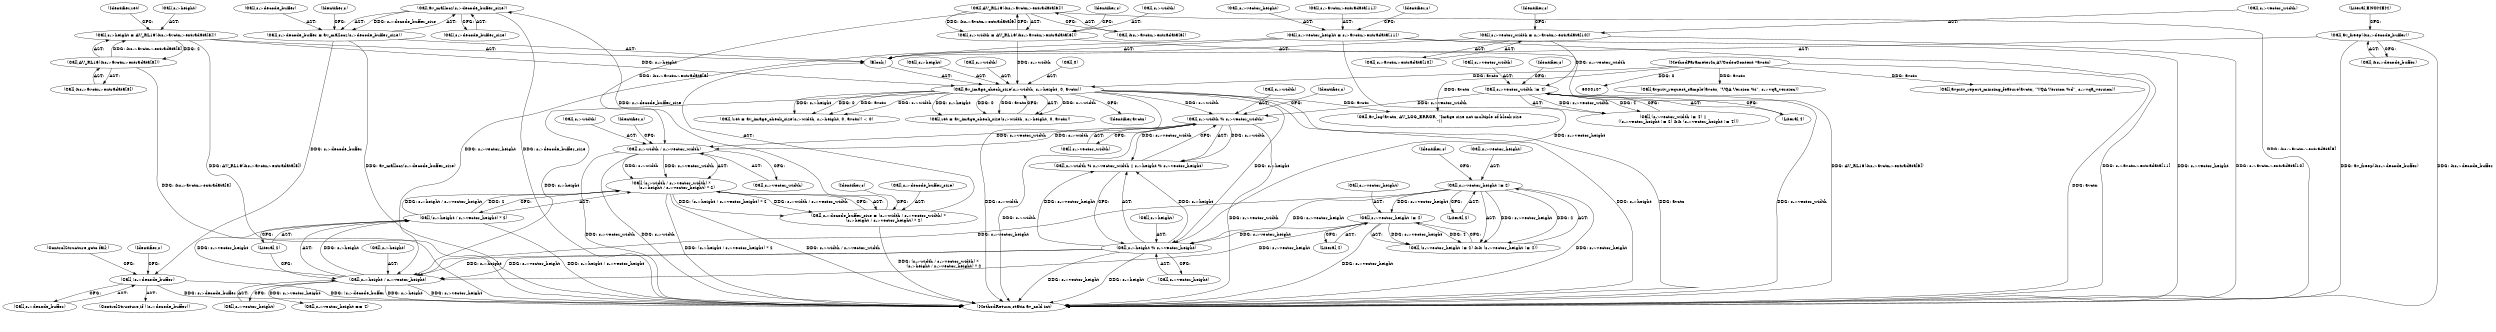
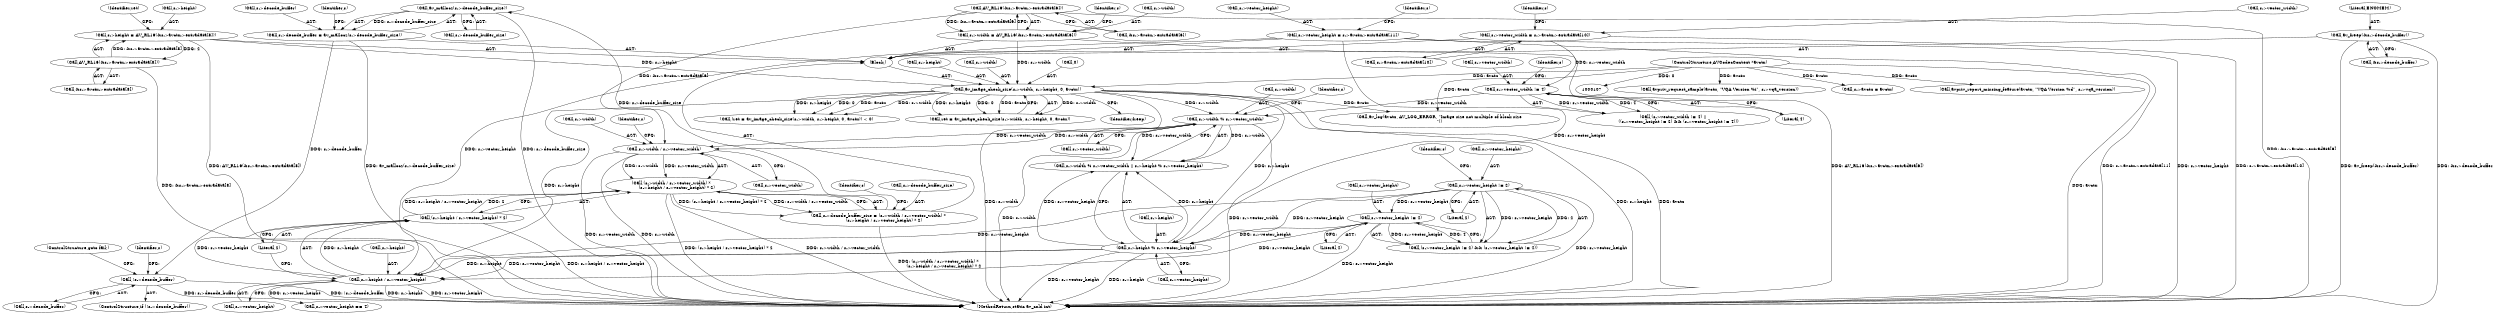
  digraph {
    n1 [label="(Call,av_mallocz(s->decode_buffer_size))"]
    n2 [label="(Call,s->decode_buffer = av_mallocz(s->decode_buffer_size))"]
    n3 [label="(MethodReturn,static av_cold int)"]
    n4 [label="(Call,s->decode_buffer_size)"]
    n5 [label="(Block,)"]
    n6 [label="(Call,!s->decode_buffer)"]
    n7 [label="(Call,s->decode_buffer_size = (s->width / s->vector_width) *\n        (s->height / s->vector_height) * 2)"]
    n8 [label="(Call,(s->width / s->vector_width) *\n        (s->height / s->vector_height) * 2)"]
    n9 [label="(Call,(s->height / s->vector_height) * 2)"]
    n10 [label="(Call,av_image_check_size(s->width, s->height, 0, avctx))"]
    n11 [label="(Literal,2)"]
    n12 [label="(Call,s->width / s->vector_width)"]
    n13 [label="(Call,s->vector_width)"]
    n14 [label="(Call,s->width % s->vector_width)"]
    n15 [label="(Call,s->width % s->vector_width || s->height % s->vector_height)"]
    n16 [label="(Call,s->vector_width)"]
    n17 [label="(Call,s->height % s->vector_height)"]
    n18 [label="(Call,s->height / s->vector_height)"]
    n19 [label="(Call,ret = av_image_check_size(s->width, s->height, 0, avctx))"]
    n20 [label="(Call,(ret = av_image_check_size(s->width, s->height, 0, avctx)) < 0)"]
    n21 [label="(Call,av_log(avctx, AV_LOG_ERROR, \"Image size not multiple of block size\n\"))"]
-   n22 [label="(Identifier,avctx)"]
+   n22 [label="(Identifier,freep)"]
    n23 [label="(Call,s->vector_height == 4)"]
    n24 [label="(Call,s->vector_height)"]
    n25 [label="(Call,s->vector_height)"]
    n26 [label="(Call,s->width = AV_RL16(&s->avctx->extradata[6]))"]
    n27 [label="(Call,AV_RL16(&s->avctx->extradata[6]))"]
    n28 [label="(Call,&s->avctx->extradata[6])"]
    n29 [label="(Call,AV_RL16(&s->avctx->extradata[8]))"]
    n30 [label="(Call,s->height = AV_RL16(&s->avctx->extradata[8]))"]
    n31 [label="(Call,&s->avctx->extradata[8])"]
-   n32 [label="(MethodParameterIn,AVCodecContext *avctx)"]
+   n32 [label="(ControlStructure,AVCodecContext *avctx)"]
    n33 [label="(Call,avpriv_request_sample(avctx, \"VQA Version %i\", s->vqa_version))"]
+   n34 [label="(Call,s->avctx = avctx)"]
    n35 [label="(Call,avpriv_report_missing_feature(avctx, \"VQA Version %d\", s->vqa_version))"]
-   1000107 [label=6000107]
+   1000107
    n37 [label="(Call,s->vector_width != 4)"]
    n38 [label="(Call,(s->vector_width != 4) ||\n        ((s->vector_height != 2) && (s->vector_height != 4)))"]
    n39 [label="(Literal,4)"]
    n40 [label="(Call,s->vector_width = s->avctx->extradata[10])"]
    n41 [label="(Call,s->avctx->extradata[10])"]
    n42 [label="(Call,s->vector_height != 2)"]
    n43 [label="(Call,s->vector_height != 4)"]
    n44 [label="(Literal,2)"]
    n45 [label="(Call,(s->vector_height != 2) && (s->vector_height != 4))"]
    n46 [label="(Literal,4)"]
    n47 [label="(Call,s->vector_height = s->avctx->extradata[11])"]
-   n48 [label="(Call,s->avctx->extradata[11])"]
    n49 [label="(Call,s->decode_buffer)"]
    n50 [label="(ControlStructure,if (!s->decode_buffer))"]
    n51 [label="(Call,av_freep(&s->decode_buffer))"]
    n52 [label="(Call,&s->decode_buffer)"]
    n53 [label="(Identifier,s)"]
    n54 [label="(Identifier,s)"]
    n55 [label="(Call,s->vector_height)"]
    n56 [label="(Call,0)"]
    n57 [label="(Call,s->decode_buffer)"]
    n58 [label="(ControlStructure,goto fail;)"]
    n59 [label="(Call,s->width)"]
    n60 [label="(Identifier,s)"]
    n61 [label="(Identifier,s)"]
    n62 [label="(Identifier,s)"]
    n63 [label="(Call,s->vector_height)"]
    n64 [label="(Identifier,s)"]
    n65 [label="(Call,s->vector_width)"]
    n66 [label="(Call,s->width)"]
    n67 [label="(Call,s->height)"]
    n68 [label="(Call,s->width)"]
    n69 [label="(Call,s->width)"]
    n70 [label="(Identifier,s)"]
    n71 [label="(Call,s->vector_height)"]
    n72 [label="(Identifier,ret)"]
    n73 [label="(Call,s->height)"]
    n74 [label="(Literal,ENOMEM)"]
    n75 [label="(Call,s->decode_buffer_size)"]
    n76 [label="(Call,s->vector_width)"]
    n77 [label="(Identifier,s)"]
    n78 [label="(Identifier,s)"]
    n79 [label="(Call,s->height)"]
    n80 [label="(Call,s->height)"]
    n81 [label="(Identifier,s)"]
    n1 -> n2 [label="AST: "]
    n1 -> n2 [label="DDG: s->decode_buffer_size"]
    n1 -> n3 [label="DDG: s->decode_buffer_size"]
    n1 -> n4 [label="CFG: "]
    n2 -> n1 [label="AST: "]
    n2 -> n3 [label="DDG: av_mallocz(s->decode_buffer_size)"]
    n2 -> n5 [label="AST: "]
    n2 -> n6 [label="DDG: s->decode_buffer"]
    n4 -> n1 [label="AST: "]
    n5 -> n10 [label="AST: "]
    n6 -> n3 [label="DDG: s->decode_buffer"]
    n6 -> n3 [label="DDG: !s->decode_buffer"]
    n6 -> n49 [label="CFG: "]
    n6 -> n50 [label="AST: "]
    n7 -> n1 [label="DDG: s->decode_buffer_size"]
    n7 -> n3 [label="DDG: (s->width / s->vector_width) *\n        (s->height / s->vector_height) * 2"]
    n7 -> n5 [label="AST: "]
    n7 -> n8 [label="CFG: "]
    n8 -> n3 [label="DDG: (s->height / s->vector_height) * 2"]
    n8 -> n3 [label="DDG: s->width / s->vector_width"]
    n8 -> n7 [label="AST: "]
    n8 -> n7 [label="DDG: s->width / s->vector_width"]
    n8 -> n7 [label="DDG: (s->height / s->vector_height) * 2"]
    n8 -> n9 [label="CFG: "]
    n9 -> n3 [label="DDG: s->height / s->vector_height"]
    n9 -> n8 [label="AST: "]
    n9 -> n8 [label="DDG: s->height / s->vector_height"]
    n9 -> n8 [label="DDG: 2"]
    n9 -> n11 [label="CFG: "]
    n10 -> n3 [label="DDG: s->width"]
    n10 -> n3 [label="DDG: s->height"]
    n10 -> n3 [label="DDG: avctx"]
    n10 -> n14 [label="DDG: s->width"]
    n10 -> n17 [label="DDG: s->height"]
    n10 -> n18 [label="DDG: s->height"]
    n10 -> n19 [label="AST: "]
    n10 -> n19 [label="DDG: s->width"]
    n10 -> n19 [label="DDG: s->height"]
    n10 -> n19 [label="DDG: 0"]
    n10 -> n19 [label="DDG: avctx"]
    n10 -> n20 [label="DDG: s->width"]
    n10 -> n20 [label="DDG: s->height"]
    n10 -> n20 [label="DDG: 0"]
    n10 -> n20 [label="DDG: avctx"]
    n10 -> n21 [label="DDG: avctx"]
    n10 -> n22 [label="CFG: "]
    n11 -> n9 [label="AST: "]
    n11 -> n18 [label="CFG: "]
    n12 -> n3 [label="DDG: s->vector_width"]
    n12 -> n3 [label="DDG: s->width"]
    n12 -> n8 [label="AST: "]
    n12 -> n8 [label="DDG: s->width"]
    n12 -> n8 [label="DDG: s->vector_width"]
    n12 -> n13 [label="CFG: "]
    n13 -> n12 [label="AST: "]
    n14 -> n3 [label="DDG: s->width"]
    n14 -> n3 [label="DDG: s->vector_width"]
    n14 -> n12 [label="DDG: s->width"]
    n14 -> n12 [label="DDG: s->vector_width"]
    n14 -> n15 [label="AST: "]
    n14 -> n15 [label="DDG: s->width"]
    n14 -> n15 [label="DDG: s->vector_width"]
    n14 -> n16 [label="CFG: "]
    n15 -> n14 [label="CFG: "]
    n15 -> n17 [label="CFG: "]
    n16 -> n14 [label="AST: "]
    n17 -> n3 [label="DDG: s->vector_height"]
    n17 -> n3 [label="DDG: s->height"]
    n17 -> n15 [label="AST: "]
    n17 -> n15 [label="DDG: s->height"]
    n17 -> n15 [label="DDG: s->vector_height"]
    n17 -> n18 [label="DDG: s->height"]
    n17 -> n18 [label="DDG: s->vector_height"]
    n17 -> n25 [label="CFG: "]
    n18 -> n3 [label="DDG: s->vector_height"]
    n18 -> n3 [label="DDG: s->height"]
    n18 -> n9 [label="AST: "]
    n18 -> n9 [label="DDG: s->height"]
    n18 -> n9 [label="DDG: s->vector_height"]
    n18 -> n23 [label="DDG: s->vector_height"]
    n18 -> n24 [label="CFG: "]
    n19 -> n10 [label="CFG: "]
    n24 -> n18 [label="AST: "]
    n25 -> n17 [label="AST: "]
    n26 -> n3 [label="DDG: AV_RL16(&s->avctx->extradata[6])"]
+   n26 -> n5 [label="AST: "]
    n26 -> n10 [label="DDG: s->width"]
    n26 -> n27 [label="CFG: "]
    n27 -> n3 [label="DDG: &s->avctx->extradata[6]"]
    n27 -> n12 [label="DDG: &s->avctx->extradata[6]"]
    n27 -> n26 [label="AST: "]
    n27 -> n26 [label="DDG: &s->avctx->extradata[6]"]
    n27 -> n28 [label="CFG: "]
    n28 -> n27 [label="AST: "]
    n29 -> n3 [label="DDG: &s->avctx->extradata[8]"]
    n29 -> n30 [label="AST: "]
    n29 -> n30 [label="DDG: &s->avctx->extradata[8]"]
    n29 -> n31 [label="AST: "]
    n30 -> n3 [label="DDG: AV_RL16(&s->avctx->extradata[8])"]
    n30 -> n5 [label="AST: "]
    n30 -> n10 [label="DDG: s->height"]
    n30 -> n29 [label="DDG: 2"]
    n31 -> n29 [label="AST: "]
    n32 -> n3 [label="DDG: avctx"]
    n32 -> n10 [label="DDG: avctx"]
    n32 -> n21 [label="DDG: avctx"]
    n32 -> n33 [label="DDG: avctx"]
+   n32 -> n34 [label="DDG: avctx"]
    n32 -> n35 [label="DDG: avctx"]
    n32 -> 1000107 [label="DDG: 0"]
-   n37 -> n3 [label="DDG: s->vector_width"]
    n37 -> n14 [label="DDG: s->vector_width"]
    n37 -> n38 [label="AST: "]
    n37 -> n38 [label="DDG: s->vector_width"]
    n37 -> n38 [label="DDG: 4"]
    n37 -> n39 [label="CFG: "]
    n38 -> n37 [label="CFG: "]
    n39 -> n37 [label="AST: "]
    n40 -> n3 [label="DDG: s->avctx->extradata[10]"]
    n40 -> n5 [label="AST: "]
    n40 -> n37 [label="DDG: s->vector_width"]
    n40 -> n41 [label="AST: "]
    n41 -> n40 [label="AST: "]
    n42 -> n3 [label="DDG: s->vector_height"]
    n42 -> n17 [label="DDG: s->vector_height"]
    n42 -> n18 [label="DDG: s->vector_height"]
    n42 -> n43 [label="DDG: s->vector_height"]
    n42 -> n44 [label="CFG: "]
    n42 -> n45 [label="AST: "]
    n42 -> n45 [label="DDG: s->vector_height"]
    n42 -> n45 [label="DDG: 2"]
    n43 -> n3 [label="DDG: s->vector_height"]
    n43 -> n17 [label="DDG: s->vector_height"]
    n43 -> n18 [label="DDG: s->vector_height"]
    n43 -> n45 [label="AST: "]
    n43 -> n45 [label="DDG: s->vector_height"]
    n43 -> n45 [label="DDG: 4"]
    n43 -> n46 [label="CFG: "]
    n44 -> n42 [label="AST: "]
    n45 -> n42 [label="AST: "]
    n45 -> n43 [label="CFG: "]
    n46 -> n43 [label="AST: "]
    n47 -> n3 [label="DDG: s->avctx->extradata[11]"]
    n47 -> n3 [label="DDG: s->vector_height"]
    n47 -> n5 [label="AST: "]
    n47 -> n17 [label="DDG: s->vector_height"]
    n47 -> n18 [label="DDG: s->vector_height"]
-   n48 -> n47 [label="AST: "]
    n49 -> n6 [label="AST: "]
    n51 -> n3 [label="DDG: av_freep(&s->decode_buffer)"]
    n51 -> n3 [label="DDG: &s->decode_buffer"]
    n51 -> n5 [label="AST: "]
    n51 -> n52 [label="CFG: "]
    n52 -> n51 [label="AST: "]
    n53 -> n7 [label="CFG: "]
    n54 -> n37 [label="CFG: "]
    n55 -> n43 [label="AST: "]
    n56 -> n10 [label="AST: "]
    n57 -> n2 [label="AST: "]
    n58 -> n6 [label="CFG: "]
    n59 -> n12 [label="AST: "]
    n60 -> n2 [label="CFG: "]
    n61 -> n12 [label="CFG: "]
    n62 -> n42 [label="CFG: "]
    n63 -> n42 [label="AST: "]
    n64 -> n26 [label="CFG: "]
    n65 -> n37 [label="AST: "]
    n66 -> n14 [label="AST: "]
    n67 -> n10 [label="AST: "]
    n68 -> n10 [label="AST: "]
    n69 -> n26 [label="AST: "]
    n70 -> n47 [label="CFG: "]
    n71 -> n47 [label="AST: "]
    n72 -> n30 [label="CFG: "]
    n73 -> n18 [label="AST: "]
-   n74 -> n51 [label="CFG: "]
+   n74 -> n51 [label="AST: "]
    n75 -> n7 [label="AST: "]
    n76 -> n40 [label="AST: "]
    n77 -> n40 [label="CFG: "]
    n78 -> n14 [label="CFG: "]
    n79 -> n17 [label="AST: "]
    n80 -> n30 [label="AST: "]
    n81 -> n6 [label="CFG: "]
  }
